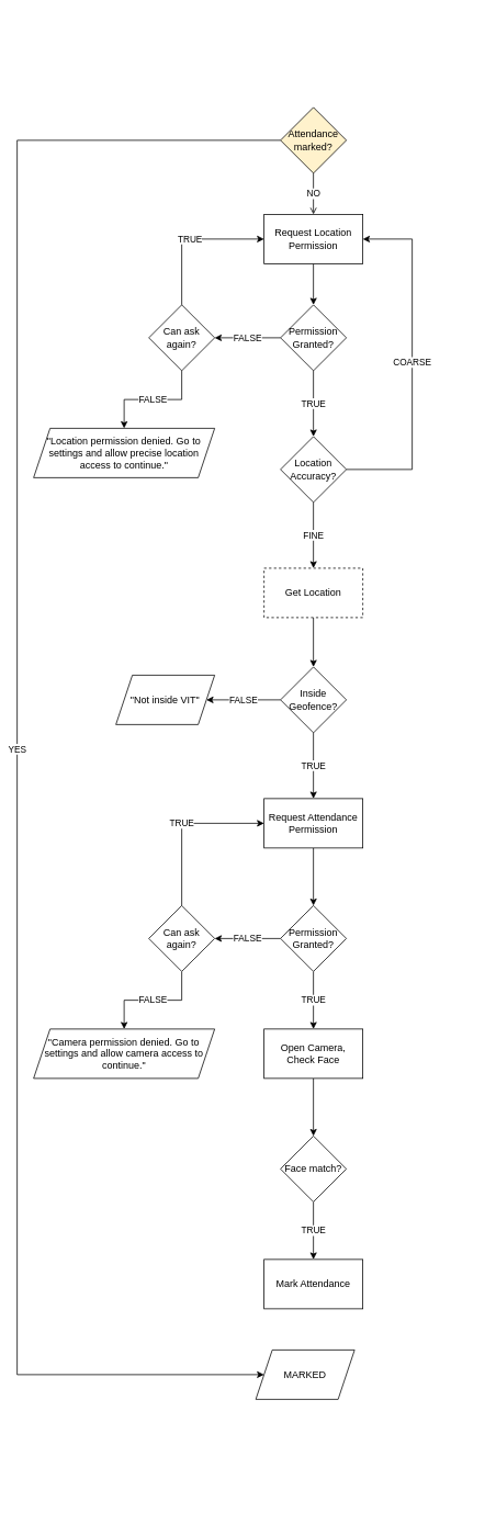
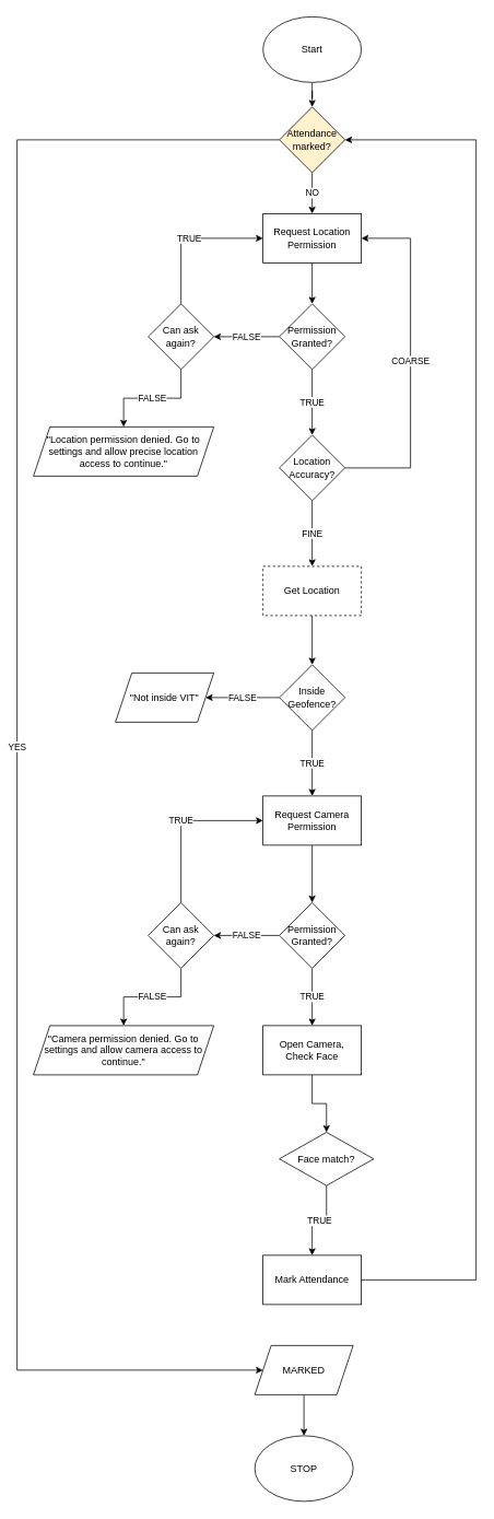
  <mxCell id="0" />
  <mxCell id="1" parent="0" />
+ <mxCell id="2" style="edgeStyle=orthogonalEdgeStyle;rounded=0;orthogonalLoop=1;jettySize=auto;html=1;entryX=0.5;entryY=0;entryDx=0;entryDy=0;" edge="1" parent="1" source="3" target="40"><mxGeometry relative="1" as="geometry" /></mxCell>
+ <mxCell id="3" value="Start" style="ellipse;whiteSpace=wrap;html=1;" parent="1" vertex="1"><mxGeometry x="320" y="20" width="120" height="80" as="geometry" /></mxCell>
  <mxCell id="4" value="" style="edgeStyle=orthogonalEdgeStyle;rounded=0;orthogonalLoop=1;jettySize=auto;html=1;" parent="1" source="5" target="8" edge="1"><mxGeometry relative="1" as="geometry" /></mxCell>
  <mxCell id="5" value="Request Location Permission" style="whiteSpace=wrap;html=1;" parent="1" vertex="1"><mxGeometry x="320" y="260" width="120" height="60" as="geometry" /></mxCell>
  <mxCell id="6" value="TRUE" style="edgeStyle=orthogonalEdgeStyle;rounded=0;orthogonalLoop=1;jettySize=auto;html=1;" parent="1" source="8" target="14" edge="1"><mxGeometry relative="1" as="geometry"><mxPoint x="380" y="610" as="targetPoint" /></mxGeometry></mxCell>
  <mxCell id="7" value="FALSE" style="edgeStyle=orthogonalEdgeStyle;rounded=0;orthogonalLoop=1;jettySize=auto;html=1;" parent="1" source="8" target="11" edge="1"><mxGeometry relative="1" as="geometry" /></mxCell>
  <mxCell id="8" value="Permission Granted?" style="rhombus;whiteSpace=wrap;html=1;" parent="1" vertex="1"><mxGeometry x="340" y="370" width="80" height="80" as="geometry" /></mxCell>
  <mxCell id="9" value="TRUE" style="edgeStyle=orthogonalEdgeStyle;rounded=0;orthogonalLoop=1;jettySize=auto;html=1;exitX=0.5;exitY=0;exitDx=0;exitDy=0;entryX=0;entryY=0.5;entryDx=0;entryDy=0;" parent="1" source="11" target="5" edge="1"><mxGeometry relative="1" as="geometry" /></mxCell>
  <mxCell id="10" value="FALSE" style="edgeStyle=orthogonalEdgeStyle;rounded=0;orthogonalLoop=1;jettySize=auto;html=1;" parent="1" source="11" target="23" edge="1"><mxGeometry relative="1" as="geometry" /></mxCell>
  <mxCell id="11" value="Can ask again?" style="rhombus;whiteSpace=wrap;html=1;" parent="1" vertex="1"><mxGeometry x="180" y="370" width="80" height="80" as="geometry" /></mxCell>
  <mxCell id="12" value="COARSE" style="edgeStyle=orthogonalEdgeStyle;rounded=0;orthogonalLoop=1;jettySize=auto;html=1;entryX=1;entryY=0.5;entryDx=0;entryDy=0;" parent="1" source="14" target="5" edge="1"><mxGeometry relative="1" as="geometry"><Array as="points"><mxPoint x="500" y="570" /><mxPoint x="500" y="290" /></Array></mxGeometry></mxCell>
  <mxCell id="13" value="FINE" style="edgeStyle=orthogonalEdgeStyle;rounded=0;orthogonalLoop=1;jettySize=auto;html=1;" parent="1" source="14" target="16" edge="1"><mxGeometry relative="1" as="geometry" /></mxCell>
  <mxCell id="14" value="Location Accuracy?" style="rhombus;whiteSpace=wrap;html=1;" parent="1" vertex="1"><mxGeometry x="340" y="530" width="80" height="80" as="geometry" /></mxCell>
  <mxCell id="15" value="" style="edgeStyle=orthogonalEdgeStyle;rounded=0;orthogonalLoop=1;jettySize=auto;html=1;" parent="1" source="16" target="19" edge="1"><mxGeometry relative="1" as="geometry" /></mxCell>
  <mxCell id="16" value="Get Location" style="whiteSpace=wrap;html=1;dashed=1;" parent="1" vertex="1"><mxGeometry x="320" y="690" width="120" height="60" as="geometry" /></mxCell>
  <mxCell id="17" value="FALSE" style="edgeStyle=orthogonalEdgeStyle;rounded=0;orthogonalLoop=1;jettySize=auto;html=1;" parent="1" source="19" target="20" edge="1"><mxGeometry relative="1" as="geometry" /></mxCell>
  <mxCell id="18" value="TRUE" style="edgeStyle=orthogonalEdgeStyle;rounded=0;orthogonalLoop=1;jettySize=auto;html=1;" parent="1" source="19" target="22" edge="1"><mxGeometry relative="1" as="geometry" /></mxCell>
  <mxCell id="19" value="Inside Geofence?" style="rhombus;whiteSpace=wrap;html=1;" parent="1" vertex="1"><mxGeometry x="340" y="810" width="80" height="80" as="geometry" /></mxCell>
  <mxCell id="20" value="&quot;Not inside VIT&quot;" style="shape=parallelogram;perimeter=parallelogramPerimeter;whiteSpace=wrap;html=1;fixedSize=1;" parent="1" vertex="1"><mxGeometry x="140" y="820" width="120" height="60" as="geometry" /></mxCell>
  <mxCell id="21" value="" style="edgeStyle=orthogonalEdgeStyle;rounded=0;orthogonalLoop=1;jettySize=auto;html=1;" parent="1" source="22" target="26" edge="1"><mxGeometry relative="1" as="geometry" /></mxCell>
- <mxCell id="22" value="Request Attendance Permission" style="whiteSpace=wrap;html=1;" parent="1" vertex="1"><mxGeometry x="320" y="970" width="120" height="60" as="geometry" /></mxCell>
+ <mxCell id="22" value="Request Camera Permission" style="whiteSpace=wrap;html=1;" parent="1" vertex="1"><mxGeometry x="320" y="970" width="120" height="60" as="geometry" /></mxCell>
  <mxCell id="23" value="&quot;Location permission denied. Go to settings and allow precise location access to continue.&quot;" style="shape=parallelogram;perimeter=parallelogramPerimeter;whiteSpace=wrap;html=1;fixedSize=1;" parent="1" vertex="1"><mxGeometry x="40" y="520" width="220" height="60" as="geometry" /></mxCell>
  <mxCell id="24" value="TRUE" style="edgeStyle=orthogonalEdgeStyle;rounded=0;orthogonalLoop=1;jettySize=auto;html=1;" parent="1" source="26" target="28" edge="1"><mxGeometry relative="1" as="geometry" /></mxCell>
  <mxCell id="25" value="FALSE" style="edgeStyle=orthogonalEdgeStyle;rounded=0;orthogonalLoop=1;jettySize=auto;html=1;" parent="1" source="26" target="31" edge="1"><mxGeometry relative="1" as="geometry" /></mxCell>
  <mxCell id="26" value="Permission Granted?" style="rhombus;whiteSpace=wrap;html=1;" parent="1" vertex="1"><mxGeometry x="340" y="1100" width="80" height="80" as="geometry" /></mxCell>
  <mxCell id="27" value="" style="edgeStyle=orthogonalEdgeStyle;rounded=0;orthogonalLoop=1;jettySize=auto;html=1;" parent="1" source="28" target="34" edge="1"><mxGeometry relative="1" as="geometry" /></mxCell>
  <mxCell id="28" value="Open Camera,&lt;div&gt;Check Face&lt;/div&gt;" style="whiteSpace=wrap;html=1;" parent="1" vertex="1"><mxGeometry x="320" y="1250" width="120" height="60" as="geometry" /></mxCell>
  <mxCell id="29" value="TRUE" style="edgeStyle=orthogonalEdgeStyle;rounded=0;orthogonalLoop=1;jettySize=auto;html=1;entryX=0;entryY=0.5;entryDx=0;entryDy=0;" parent="1" source="31" target="22" edge="1"><mxGeometry relative="1" as="geometry"><Array as="points"><mxPoint x="220" y="1000" /></Array></mxGeometry></mxCell>
  <mxCell id="30" value="FALSE" style="edgeStyle=orthogonalEdgeStyle;rounded=0;orthogonalLoop=1;jettySize=auto;html=1;entryX=0.5;entryY=0;entryDx=0;entryDy=0;" parent="1" source="31" target="32" edge="1"><mxGeometry relative="1" as="geometry" /></mxCell>
  <mxCell id="31" value="Can ask again?" style="rhombus;whiteSpace=wrap;html=1;" parent="1" vertex="1"><mxGeometry x="180" y="1100" width="80" height="80" as="geometry" /></mxCell>
  <mxCell id="32" value="&quot;Camera permission denied. Go to settings and allow camera access to continue.&quot;" style="shape=parallelogram;perimeter=parallelogramPerimeter;whiteSpace=wrap;html=1;fixedSize=1;" parent="1" vertex="1"><mxGeometry x="40" y="1250" width="220" height="60" as="geometry" /></mxCell>
  <mxCell id="33" value="TRUE" style="edgeStyle=orthogonalEdgeStyle;rounded=0;orthogonalLoop=1;jettySize=auto;html=1;" edge="1" parent="1" source="34" target="42"><mxGeometry relative="1" as="geometry" /></mxCell>
- <mxCell id="34" value="Face match?" style="rhombus;whiteSpace=wrap;html=1;" parent="1" vertex="1"><mxGeometry x="340" y="1380" width="80" height="80" as="geometry" /></mxCell>
+ <mxCell id="34" value="Face match?" style="rhombus;whiteSpace=wrap;html=1;" parent="1" vertex="1"><mxGeometry x="340" y="1380" width="115" height="65" as="geometry" /></mxCell>
+ <mxCell id="35" style="edgeStyle=orthogonalEdgeStyle;rounded=0;orthogonalLoop=1;jettySize=auto;html=1;entryX=0.5;entryY=0;entryDx=0;entryDy=0;" parent="1" source="36" target="37" edge="1"><mxGeometry relative="1" as="geometry" /></mxCell>
  <mxCell id="36" value="MARKED" style="shape=parallelogram;perimeter=parallelogramPerimeter;whiteSpace=wrap;html=1;fixedSize=1;" parent="1" vertex="1"><mxGeometry x="310" y="1640" width="120" height="60" as="geometry" /></mxCell>
- <mxCell id="38" value="NO" style="edgeStyle=orthogonalEdgeStyle;rounded=0;orthogonalLoop=1;jettySize=auto;html=1;endArrow=open;" edge="1" parent="1" source="40" target="5"><mxGeometry relative="1" as="geometry" /></mxCell>
+ <mxCell id="37" value="STOP" style="ellipse;whiteSpace=wrap;html=1;" parent="1" vertex="1"><mxGeometry x="310" y="1750" width="120" height="80" as="geometry" /></mxCell>
+ <mxCell id="38" value="NO" style="edgeStyle=orthogonalEdgeStyle;rounded=0;orthogonalLoop=1;jettySize=auto;html=1;" edge="1" parent="1" source="40" target="5"><mxGeometry relative="1" as="geometry" /></mxCell>
  <mxCell id="39" value="YES" style="edgeStyle=orthogonalEdgeStyle;rounded=0;orthogonalLoop=1;jettySize=auto;html=1;entryX=0;entryY=0.5;entryDx=0;entryDy=0;" edge="1" parent="1" source="40" target="36"><mxGeometry relative="1" as="geometry"><Array as="points"><mxPoint x="20" y="170" /><mxPoint x="20" y="1670" /></Array></mxGeometry></mxCell>
  <mxCell id="40" value="Attendance marked?" style="rhombus;whiteSpace=wrap;html=1;fillColor=#fff2cc;" vertex="1" parent="1"><mxGeometry x="340" y="130" width="80" height="80" as="geometry" /></mxCell>
+ <mxCell id="41" style="edgeStyle=orthogonalEdgeStyle;rounded=0;orthogonalLoop=1;jettySize=auto;html=1;entryX=1;entryY=0.5;entryDx=0;entryDy=0;" edge="1" parent="1" source="42" target="40"><mxGeometry relative="1" as="geometry"><Array as="points"><mxPoint x="580" y="1560" /><mxPoint x="580" y="170" /></Array></mxGeometry></mxCell>
  <mxCell id="42" value="Mark Attendance" style="rounded=0;whiteSpace=wrap;html=1;" vertex="1" parent="1"><mxGeometry x="320" y="1530" width="120" height="60" as="geometry" /></mxCell>
